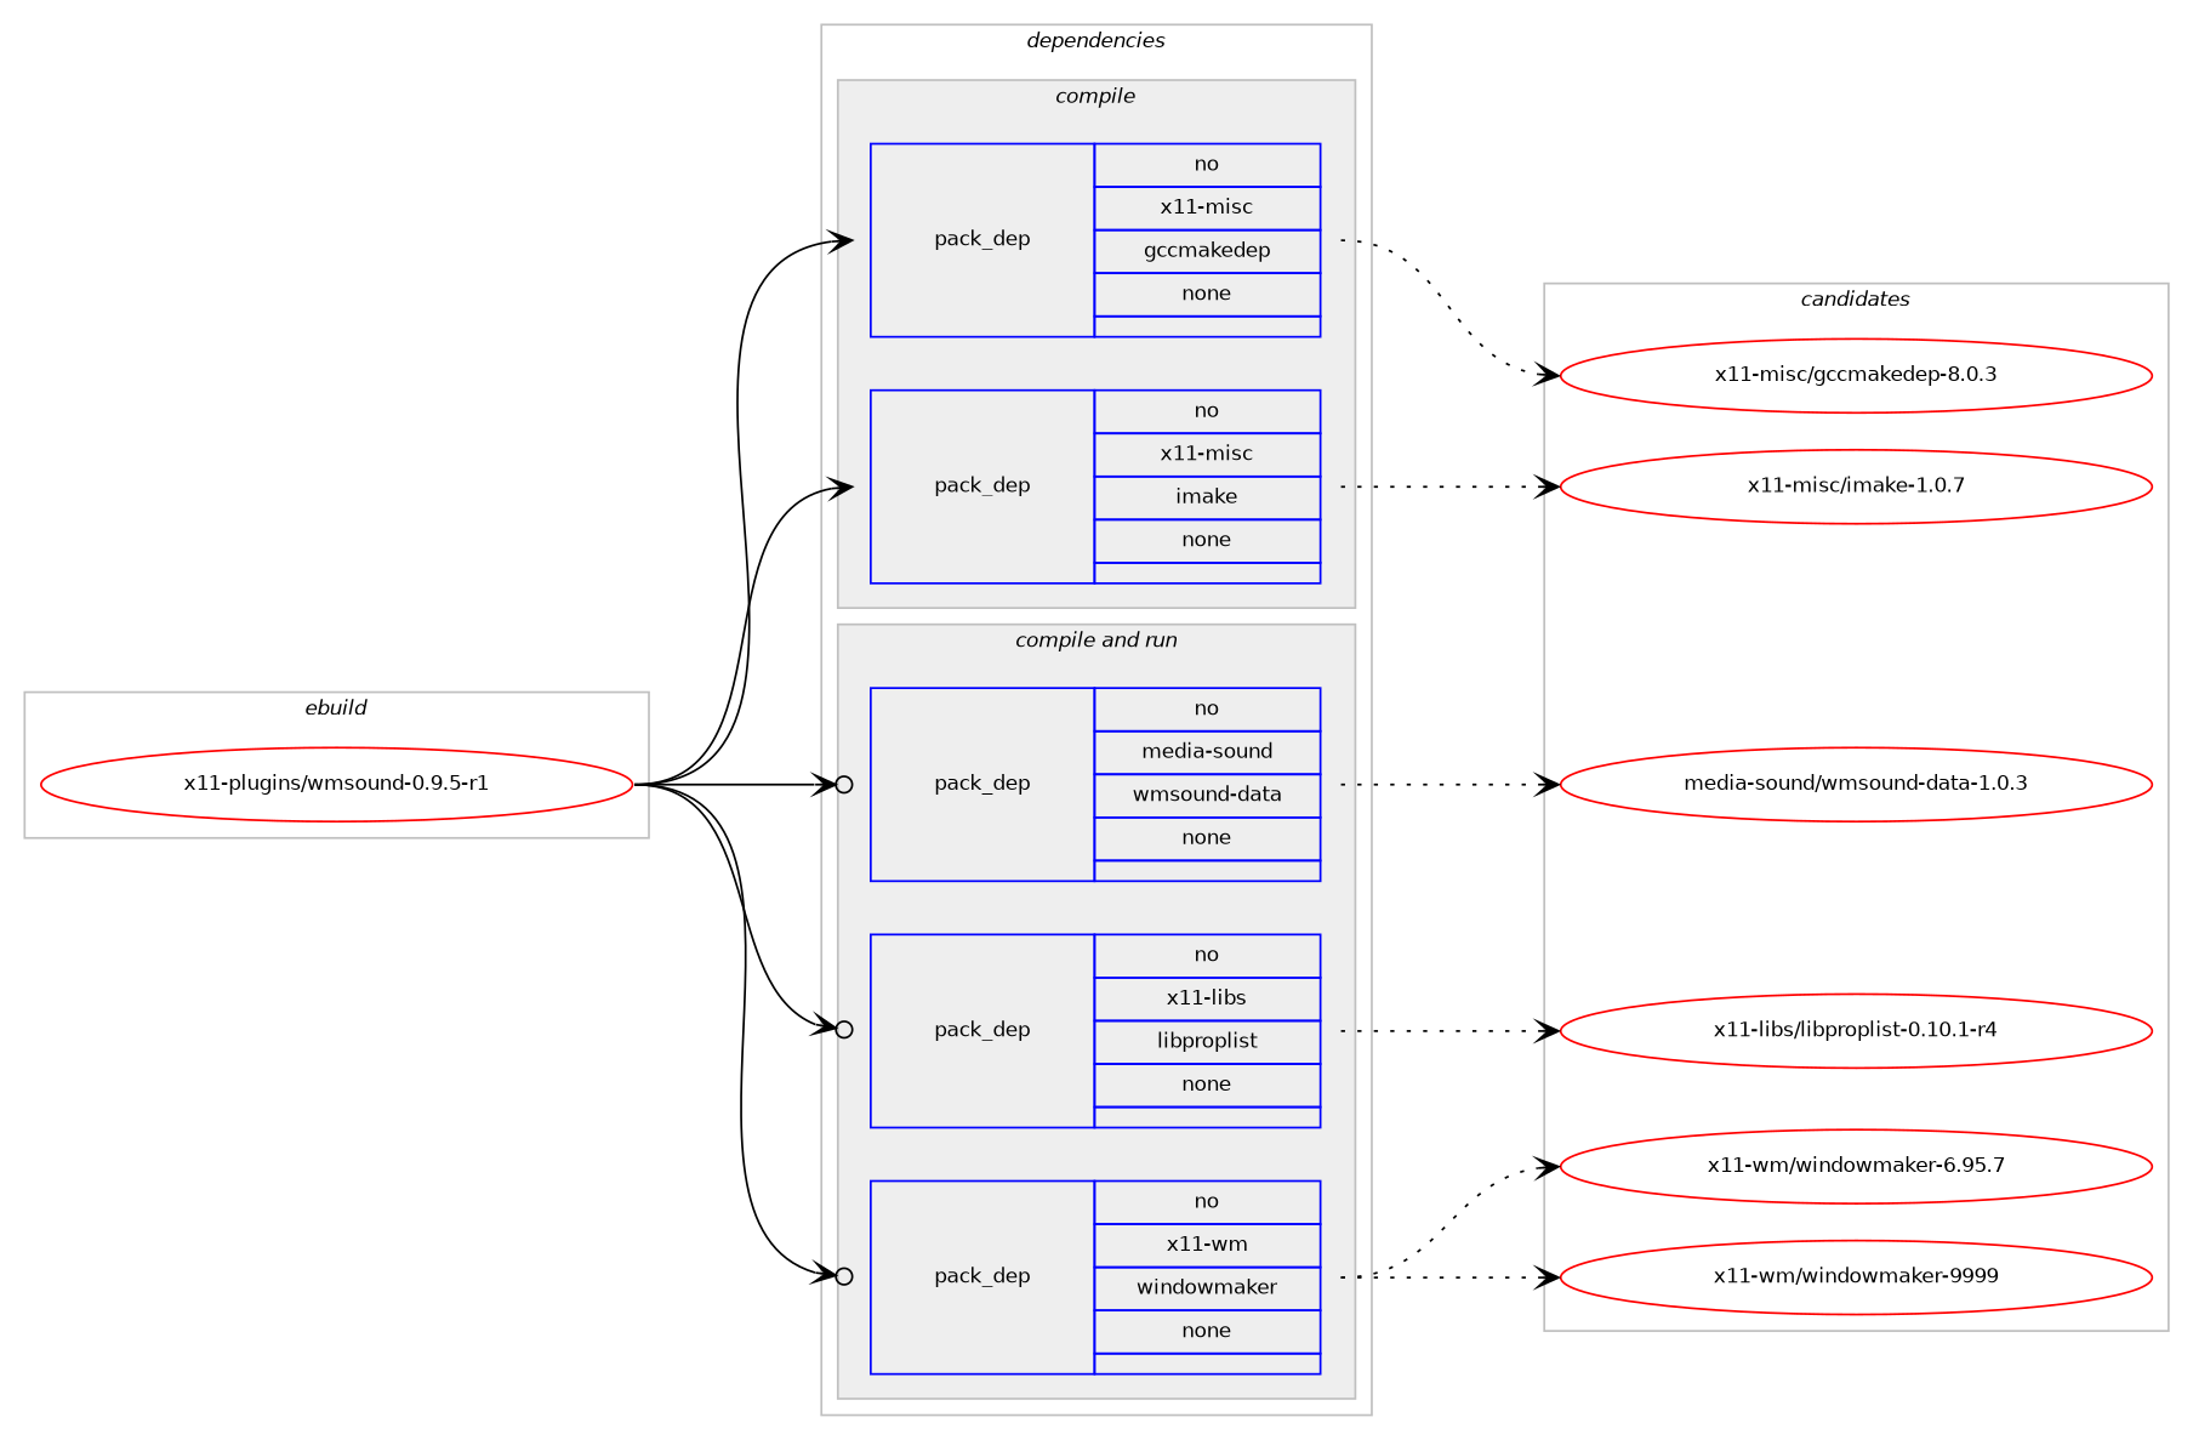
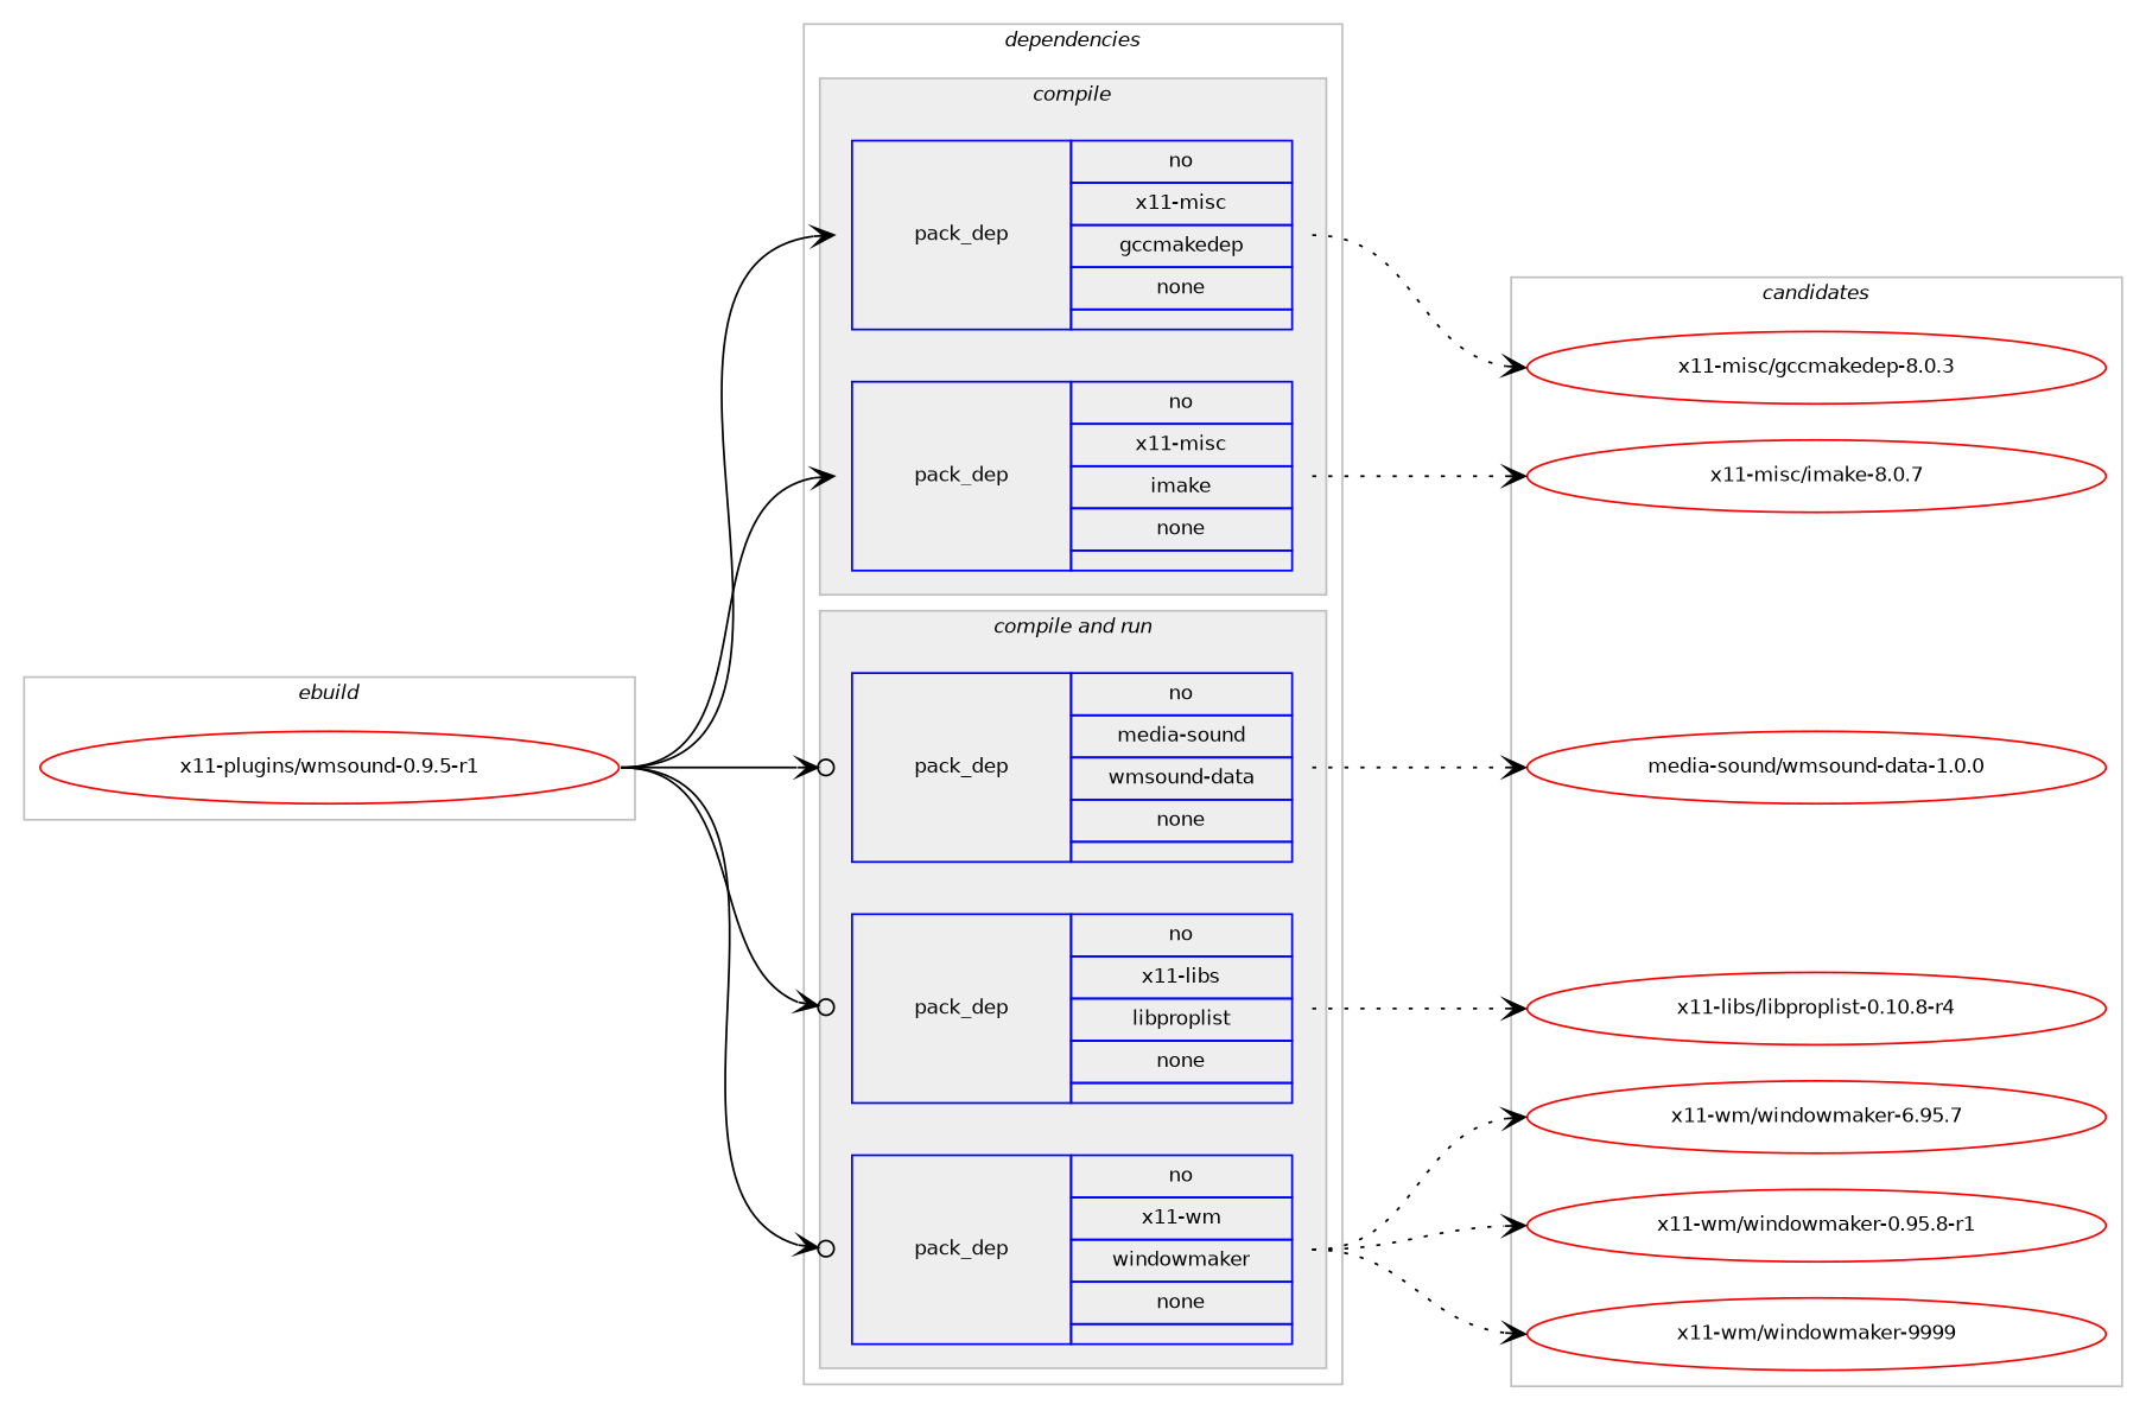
  digraph {
    compound=true
    concentrate=true
    fontname=Helvetica
    fontsize=10
    newrank=true
    rankdir=LR
    ranksep=1.5
    node [color=red fontname=Helvetica fontsize=10]
    edge [arrowhead=vee headport=w style=dotted tailport=e weight=100]
    n1 [label="x11-plugins/wmsound-0.9.5-r1" width=4]
    n2 [color=blue label=<<TABLE BORDER="0" CELLBORDER="1" CELLSPACING="0" CELLPADDING="4" WIDTH="220"><TR><TD ROWSPAN="6" CELLPADDING="30">pack_dep</TD></TR><TR><TD WIDTH="110">no</TD></TR><TR><TD>x11-misc</TD></TR><TR><TD>gccmakedep</TD></TR><TR><TD>none</TD></TR><TR><TD></TD></TR></TABLE>> shape=none]
    n3 [color=blue label=<<TABLE BORDER="0" CELLBORDER="1" CELLSPACING="0" CELLPADDING="4" WIDTH="220"><TR><TD ROWSPAN="6" CELLPADDING="30">pack_dep</TD></TR><TR><TD WIDTH="110">no</TD></TR><TR><TD>x11-misc</TD></TR><TR><TD>imake</TD></TR><TR><TD>none</TD></TR><TR><TD></TD></TR></TABLE>> shape=none]
    n4 [color=blue label=<<TABLE BORDER="0" CELLBORDER="1" CELLSPACING="0" CELLPADDING="4" WIDTH="220"><TR><TD ROWSPAN="6" CELLPADDING="30">pack_dep</TD></TR><TR><TD WIDTH="110">no</TD></TR><TR><TD>media-sound</TD></TR><TR><TD>wmsound-data</TD></TR><TR><TD>none</TD></TR><TR><TD></TD></TR></TABLE>> shape=none]
    n5 [color=blue label=<<TABLE BORDER="0" CELLBORDER="1" CELLSPACING="0" CELLPADDING="4" WIDTH="220"><TR><TD ROWSPAN="6" CELLPADDING="30">pack_dep</TD></TR><TR><TD WIDTH="110">no</TD></TR><TR><TD>x11-libs</TD></TR><TR><TD>libproplist</TD></TR><TR><TD>none</TD></TR><TR><TD></TD></TR></TABLE>> shape=none]
    n6 [color=blue label=<<TABLE BORDER="0" CELLBORDER="1" CELLSPACING="0" CELLPADDING="4" WIDTH="220"><TR><TD ROWSPAN="6" CELLPADDING="30">pack_dep</TD></TR><TR><TD WIDTH="110">no</TD></TR><TR><TD>x11-wm</TD></TR><TR><TD>windowmaker</TD></TR><TR><TD>none</TD></TR><TR><TD></TD></TR></TABLE>> shape=none]
    n7 [label="x11-misc/gccmakedep-8.0.3" width=4]
-   n8 [label="x11-misc/imake-1.0.7" width=4]
-   n9 [label="media-sound/wmsound-data-1.0.3" width=4]
-   n10 [label="x11-libs/libproplist-0.10.1-r4" width=4]
+   n8 [label="x11-misc/imake-8.0.7" width=4]
+   n9 [label="media-sound/wmsound-data-1.0.0" width=4]
+   n10 [label="x11-libs/libproplist-0.10.8-r4" width=4]
    n11 [label="x11-wm/windowmaker-6.95.7" width=4]
+   n12 [label="x11-wm/windowmaker-0.95.8-r1" width=4]
    n13 [label="x11-wm/windowmaker-9999" width=4]
    subgraph cluster_1 {
      color=gray
      label=<<i>ebuild</i>>
      rank=same
      n1
    }
    subgraph cluster_2 {
      color=gray
      label=<<i>dependencies</i>>
      subgraph cluster_3 {
        color=gray
        fillcolor="#eeeeee"
        label=<<i>compile</i>>
        style=filled
        subgraph sub_4 {
          color=gray
          fillcolor="#eeeeee"
          label=<<i>compile</i>>
          style=filled
          n2
        }
        subgraph sub_5 {
          color=gray
          fillcolor="#eeeeee"
          label=<<i>compile</i>>
          style=filled
          n3
        }
      }
      subgraph cluster_6 {
        color=gray
        fillcolor="#eeeeee"
        label=<<i>compile and run</i>>
        style=filled
        subgraph sub_7 {
          color=gray
          fillcolor="#eeeeee"
          label=<<i>compile and run</i>>
          style=filled
          n4
        }
        subgraph sub_8 {
          color=gray
          fillcolor="#eeeeee"
          label=<<i>compile and run</i>>
          style=filled
          n5
        }
        subgraph sub_9 {
          color=gray
          fillcolor="#eeeeee"
          label=<<i>compile and run</i>>
          style=filled
          n6
        }
      }
      subgraph cluster_10 {
        color=gray
        fillcolor="#eeeeee"
        label=<<i>run</i>>
        style=filled
      }
    }
    subgraph cluster_11 {
      color=gray
      label=<<i>candidates</i>>
      rank=same
      subgraph sub_12 {
        color=black
        label=<<i>candidates</i>>
        nodesep=1
        rank=same
        n7
      }
      subgraph sub_13 {
        color=black
        label=<<i>candidates</i>>
        nodesep=1
        rank=same
        n8
      }
      subgraph sub_14 {
        color=black
        label=<<i>candidates</i>>
        nodesep=1
        rank=same
        n9
      }
      subgraph sub_15 {
        color=black
        label=<<i>candidates</i>>
        nodesep=1
        rank=same
        n10
      }
      subgraph sub_16 {
        color=black
        label=<<i>candidates</i>>
        nodesep=1
        rank=same
        n11
+       n12
        n13
      }
    }
    n1 -> n2 [style=solid weight=20]
    n1 -> n3 [style=solid weight=20]
    n1 -> n4 [arrowhead=odotvee style=solid weight=20]
    n1 -> n5 [arrowhead=odotvee style=solid weight=20]
    n1 -> n6 [arrowhead=odotvee style=solid weight=20]
    n2 -> n7
    n3 -> n8
    n4 -> n9
    n5 -> n10
    n6 -> n11
+   n6 -> n12
    n6 -> n13
  }
